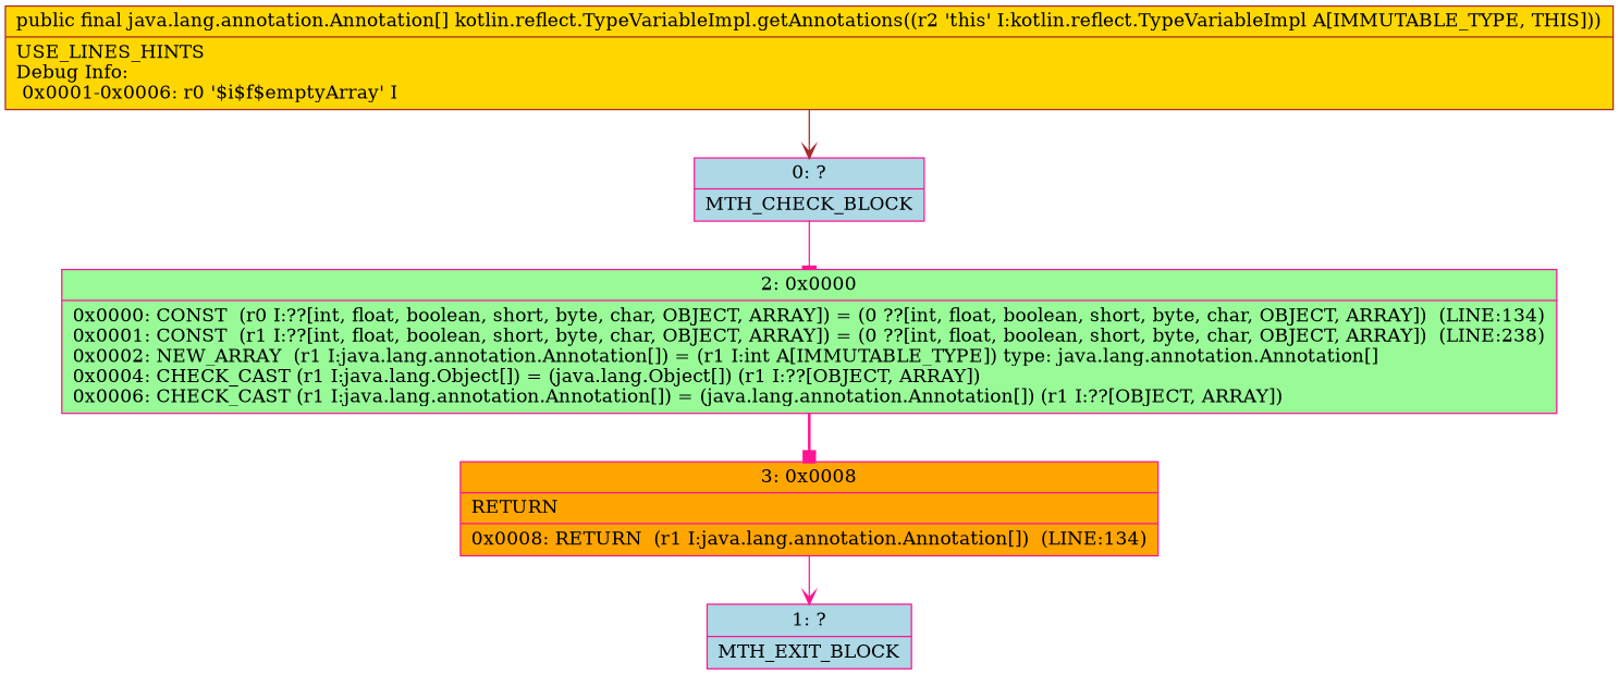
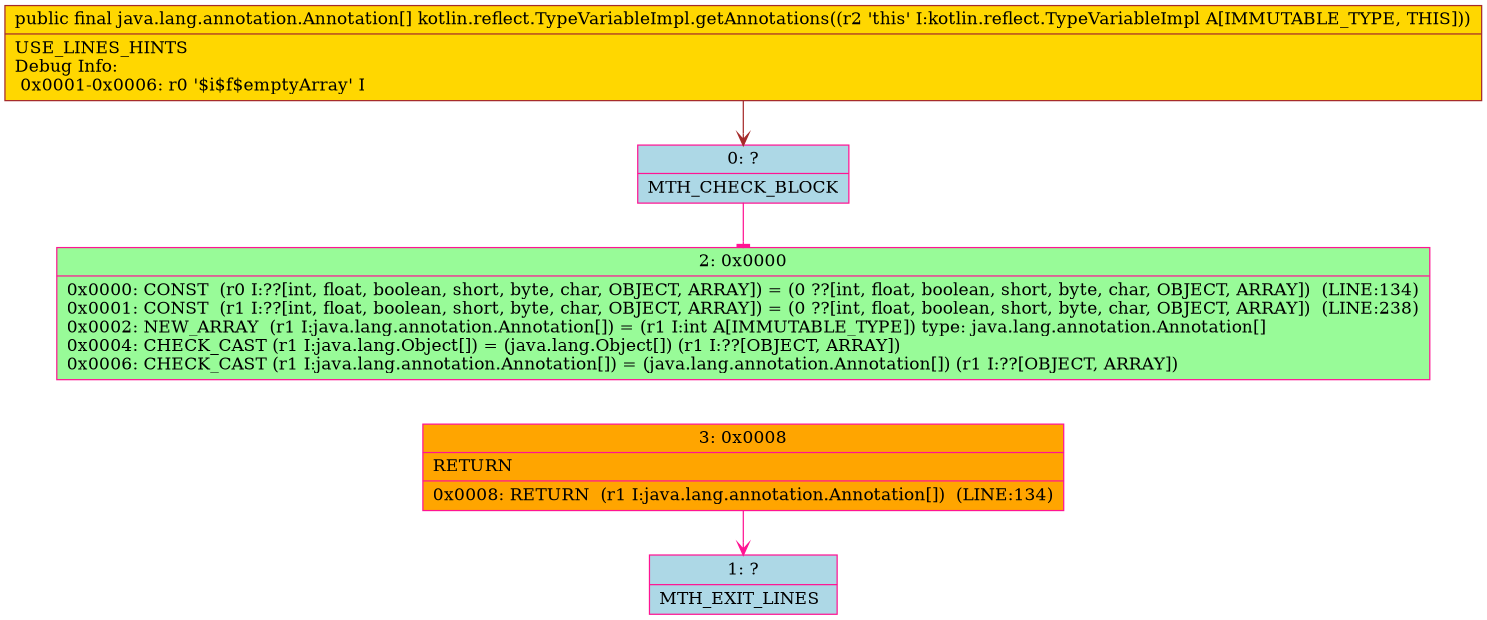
  digraph {
    node [color=deeppink fillcolor=lightblue shape=record style=filled]
    edge [arrowhead=vee color=deeppink style=solid]
    n1 [label="{0\:\ ?|MTH_CHECK_BLOCK\l}"]
    n2 [fillcolor=palegreen label="{2\:\ 0x0000|0x0000: CONST  (r0 I:??[int, float, boolean, short, byte, char, OBJECT, ARRAY]) = (0 ??[int, float, boolean, short, byte, char, OBJECT, ARRAY])  (LINE:134)\l0x0001: CONST  (r1 I:??[int, float, boolean, short, byte, char, OBJECT, ARRAY]) = (0 ??[int, float, boolean, short, byte, char, OBJECT, ARRAY])  (LINE:238)\l0x0002: NEW_ARRAY  (r1 I:java.lang.annotation.Annotation[]) = (r1 I:int A[IMMUTABLE_TYPE]) type: java.lang.annotation.Annotation[] \l0x0004: CHECK_CAST (r1 I:java.lang.Object[]) = (java.lang.Object[]) (r1 I:??[OBJECT, ARRAY]) \l0x0006: CHECK_CAST (r1 I:java.lang.annotation.Annotation[]) = (java.lang.annotation.Annotation[]) (r1 I:??[OBJECT, ARRAY]) \l}"]
    n3 [fillcolor=orange label="{3\:\ 0x0008|RETURN\l|0x0008: RETURN  (r1 I:java.lang.annotation.Annotation[])  (LINE:134)\l}"]
-   n4 [label="{1\:\ ?|MTH_EXIT_BLOCK\l}"]
+   n4 [label="{1\:\ ?|MTH_EXIT_LINES\l}"]
    n5 [color=brown fillcolor=gold label="{public final java.lang.annotation.Annotation[] kotlin.reflect.TypeVariableImpl.getAnnotations((r2 'this' I:kotlin.reflect.TypeVariableImpl A[IMMUTABLE_TYPE, THIS]))  | USE_LINES_HINTS\lDebug Info:\l  0x0001\-0x0006: r0 '$i$f$emptyArray' I\l}"]
    n1 -> n2 [arrowhead=tee]
-   n2 -> n3 [arrowhead=box style=bold]
    n3 -> n4
    n5 -> n1 [color=brown]
  }
